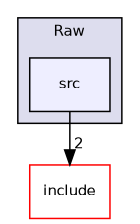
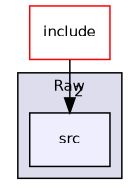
  digraph {
    compound=true
    node [fontname=Helvetica fontsize=10 shape=box]
    n1 [fillcolor="#eeeeff" label=src pencolor=black style=filled]
    n2 [color=red label=include]
    subgraph cluster_1 {
      bgcolor="#ddddee"
      fontname=Helvetica
      fontsize=10
      label=Raw
      pencolor=black
      n1
    }
-   n1 -> n2 [headlabel=2 labeldistance=1.5 labelfontname=Helvetica labelfontsize=10]
+   n2 -> n1 [headlabel=2 labeldistance=1.5 labelfontname=Helvetica labelfontsize=10]
  }
